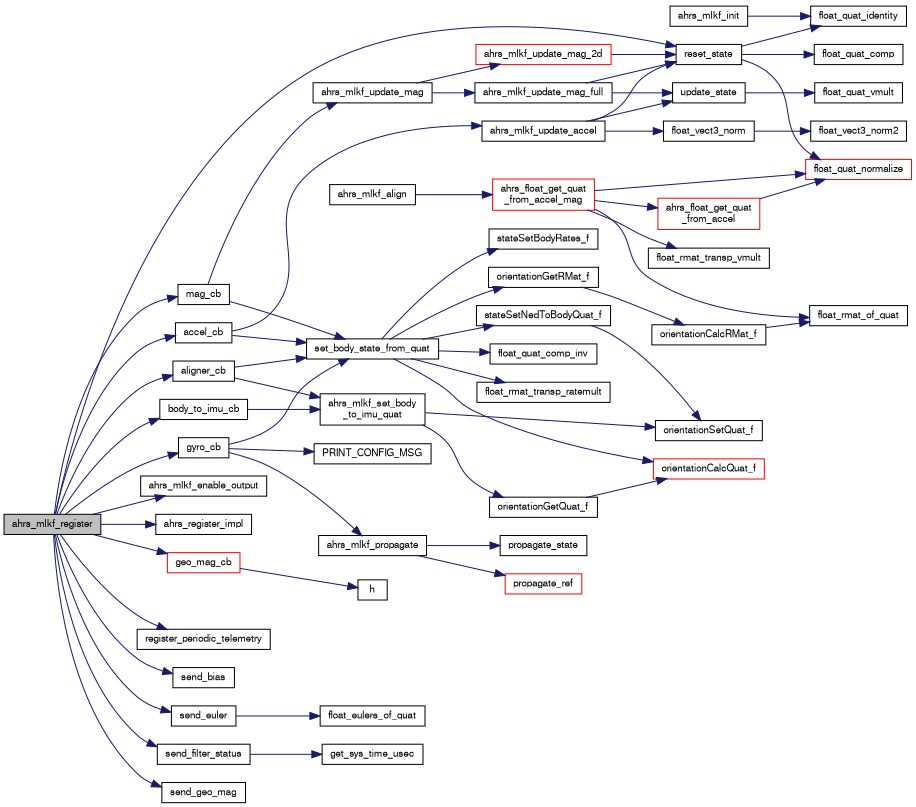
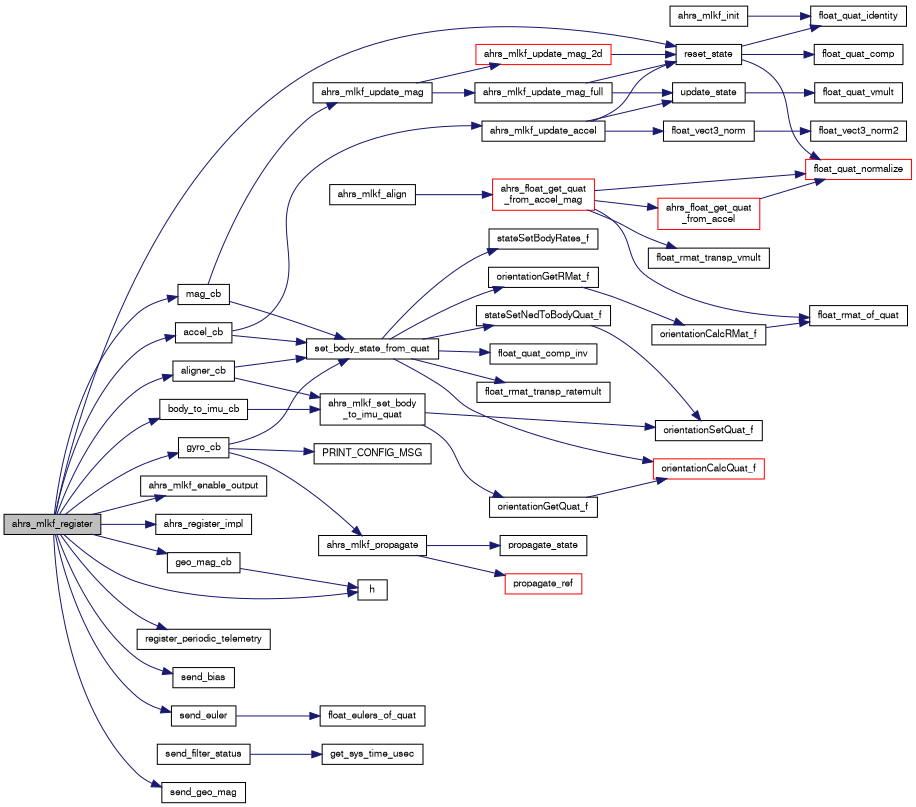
  digraph {
    rankdir=LR
    node [color=black fillcolor=white fontname=FreeSans fontsize=10 shape=record style=filled]
    edge [color=midnightblue fontname=FreeSans fontsize=10 labelfontname=FreeSans labelfontsize=10 style=solid]
    n1 [fillcolor=grey75 fontcolor=black height=0.2 label=ahrs_mlkf_register width=0.4]
    n2 [height=0.2 label=accel_cb width=0.4]
    n3 [height=0.2 label=ahrs_mlkf_enable_output width=0.4]
    n4 [height=0.2 label=ahrs_register_impl width=0.4]
    n5 [height=0.2 label=aligner_cb width=0.4]
    n6 [height=0.2 label=body_to_imu_cb width=0.4]
-   n7 [color=red height=0.2 label=geo_mag_cb width=0.4]
+   n7 [height=0.2 label=geo_mag_cb width=0.4]
    n8 [height=0.2 label=gyro_cb width=0.4]
    n9 [height=0.2 label=mag_cb width=0.4]
    n10 [height=0.2 label=register_periodic_telemetry width=0.4]
    n11 [height=0.2 label=send_bias width=0.4]
    n12 [height=0.2 label=send_euler width=0.4]
    n13 [height=0.2 label=send_filter_status width=0.4]
    n14 [height=0.2 label=send_geo_mag width=0.4]
    n15 [height=0.2 label=reset_state width=0.4]
    n16 [height=0.2 label=ahrs_mlkf_update_accel width=0.4]
    n17 [height=0.2 label=set_body_state_from_quat width=0.4]
    n18 [height=0.2 label=ahrs_mlkf_init width=0.4]
    n19 [height=0.2 label=float_quat_identity width=0.4]
    n20 [height=0.2 label="ahrs_mlkf_set_body\l_to_imu_quat" width=0.4]
    n21 [height=0.2 label=h width=0.4]
    n22 [height=0.2 label=ahrs_mlkf_propagate width=0.4]
    n23 [height=0.2 label=PRINT_CONFIG_MSG width=0.4]
    n24 [height=0.2 label=ahrs_mlkf_update_mag width=0.4]
    n25 [height=0.2 label=float_eulers_of_quat width=0.4]
    n26 [height=0.2 label=get_sys_time_usec width=0.4]
    n27 [height=0.2 label=float_vect3_norm width=0.4]
    n28 [height=0.2 label=update_state width=0.4]
    n29 [height=0.2 label=float_quat_comp_inv width=0.4]
    n30 [height=0.2 label=float_rmat_transp_ratemult width=0.4]
    n31 [height=0.2 label=orientationGetRMat_f width=0.4]
    n32 [height=0.2 label=stateSetBodyRates_f width=0.4]
    n33 [height=0.2 label=stateSetNedToBodyQuat_f width=0.4]
    n34 [color=red height=0.2 label=orientationCalcQuat_f width=0.4]
    n35 [height=0.2 label=float_vect3_norm2 width=0.4]
    n36 [height=0.2 label=float_quat_comp width=0.4]
    n37 [color=red height=0.2 label=float_quat_normalize width=0.4]
    n38 [height=0.2 label=float_quat_vmult width=0.4]
    n39 [height=0.2 label=orientationGetQuat_f width=0.4]
    n40 [height=0.2 label=orientationCalcRMat_f width=0.4]
    n41 [height=0.2 label=orientationSetQuat_f width=0.4]
    n42 [height=0.2 label=float_rmat_of_quat width=0.4]
    n43 [height=0.2 label=ahrs_mlkf_align width=0.4]
    n44 [color=red height=0.2 label="ahrs_float_get_quat\l_from_accel_mag" width=0.4]
    n45 [color=red height=0.2 label="ahrs_float_get_quat\l_from_accel" width=0.4]
    n46 [height=0.2 label=float_rmat_transp_vmult width=0.4]
    n47 [color=red height=0.2 label=propagate_ref width=0.4]
    n48 [height=0.2 label=propagate_state width=0.4]
    n49 [color=red height=0.2 label=ahrs_mlkf_update_mag_2d width=0.4]
    n50 [height=0.2 label=ahrs_mlkf_update_mag_full width=0.4]
    n1 -> n2
    n1 -> n3
    n1 -> n4
    n1 -> n5
    n1 -> n6
    n1 -> n7
    n1 -> n8
    n1 -> n9
    n1 -> n10
    n1 -> n11
    n1 -> n12
-   n1 -> n13
+   n1 -> n21
    n1 -> n14
    n1 -> n15
    n2 -> n16
    n2 -> n17
    n5 -> n17
    n5 -> n20
    n6 -> n20
    n7 -> n21
    n8 -> n17
    n8 -> n22
    n8 -> n23
    n9 -> n17
    n9 -> n24
    n12 -> n25
    n13 -> n26
    n15 -> n19
    n15 -> n36
    n15 -> n37
    n16 -> n15
    n16 -> n27
    n16 -> n28
    n17 -> n29
    n17 -> n30
    n17 -> n31
    n17 -> n32
    n17 -> n33
    n17 -> n34
    n18 -> n19
    n20 -> n39
    n20 -> n41
    n22 -> n47
    n22 -> n48
    n24 -> n49
    n24 -> n50
    n27 -> n35
    n28 -> n38
    n31 -> n40
    n33 -> n41
    n39 -> n34
    n40 -> n42
    n43 -> n44
    n44 -> n37
    n44 -> n42
    n44 -> n45
    n44 -> n46
    n45 -> n37
    n49 -> n15
    n50 -> n15
    n50 -> n28
  }
